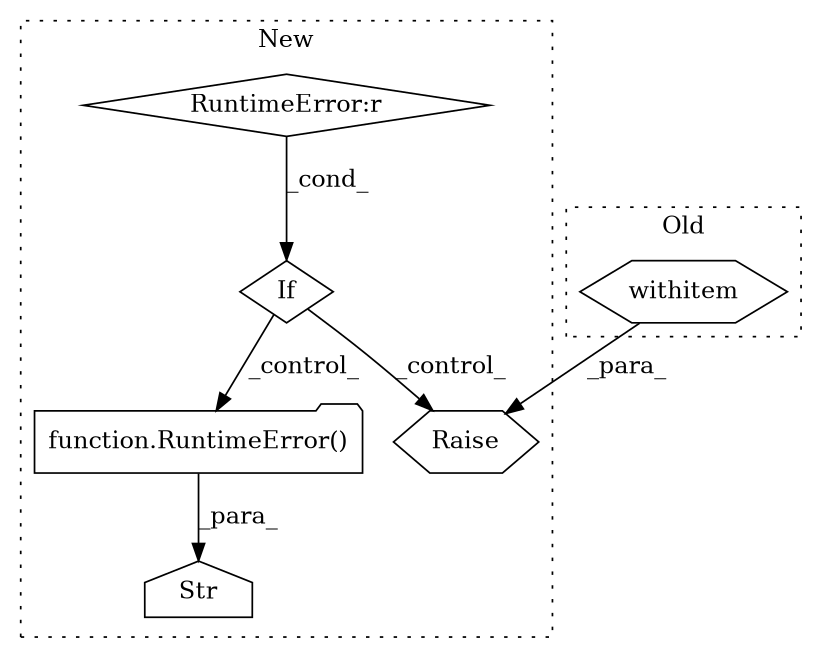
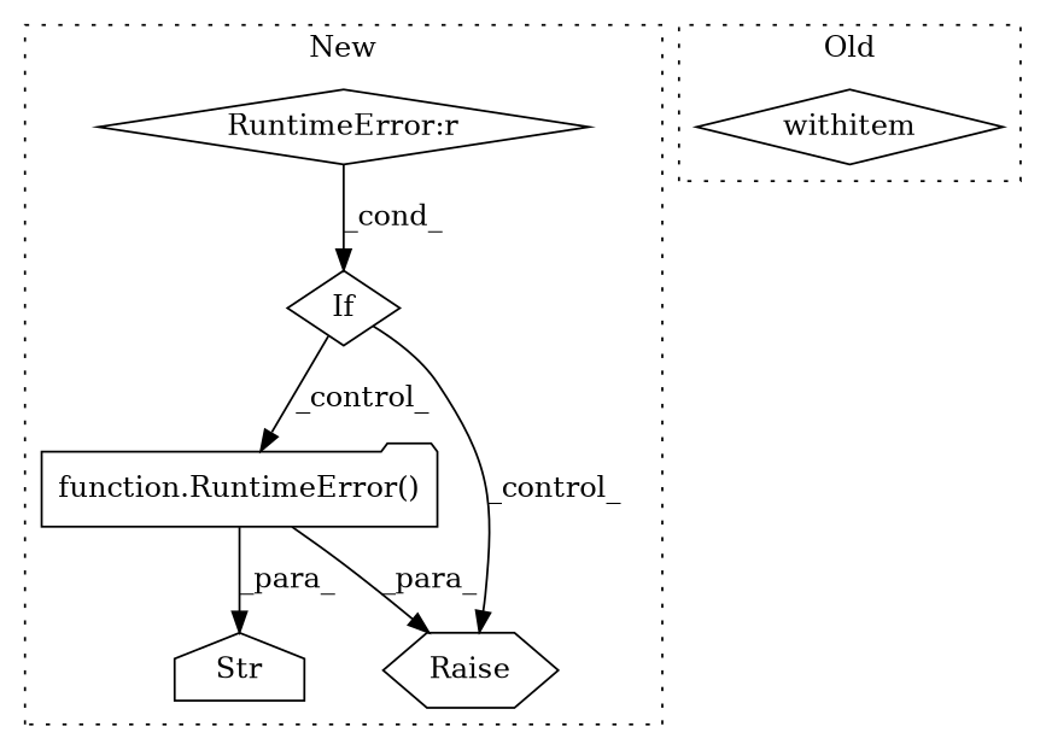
  digraph {
    node [shape=hexagon]
    n1 [a=75 l="13,1" label="function.RuntimeError()" s="11612,11670" shape=folder]
    n2 [a=91 l=6 label=Raise s=11606]
    n3 [a=96 l=3 label=If s=11564 shape=diamond]
    n4 [a=40 l=29 label="RuntimeError:r" s=11567 shape=diamond]
    n5 [a=66 l=45 label=Str s=11625 shape=house]
-   n6 [a=49 l=5 label=withitem s=12043]
+   n6 [a=49 l=5 label=withitem s=12043 shape=diamond]
    subgraph cluster_1 {
      label=New
      style=dotted
      n1
      n2
      n3
      n4
      n5
    }
    subgraph cluster_2 {
      label=Old
      style=dotted
      n6
    }
-   n6 -> n2 [label=_para_]
+   n1 -> n2 [label=_para_]
    n1 -> n5 [label=_para_]
    n3 -> n1 [label=_control_]
    n3 -> n2 [label=_control_]
    n4 -> n3 [label=_cond_]
  }
